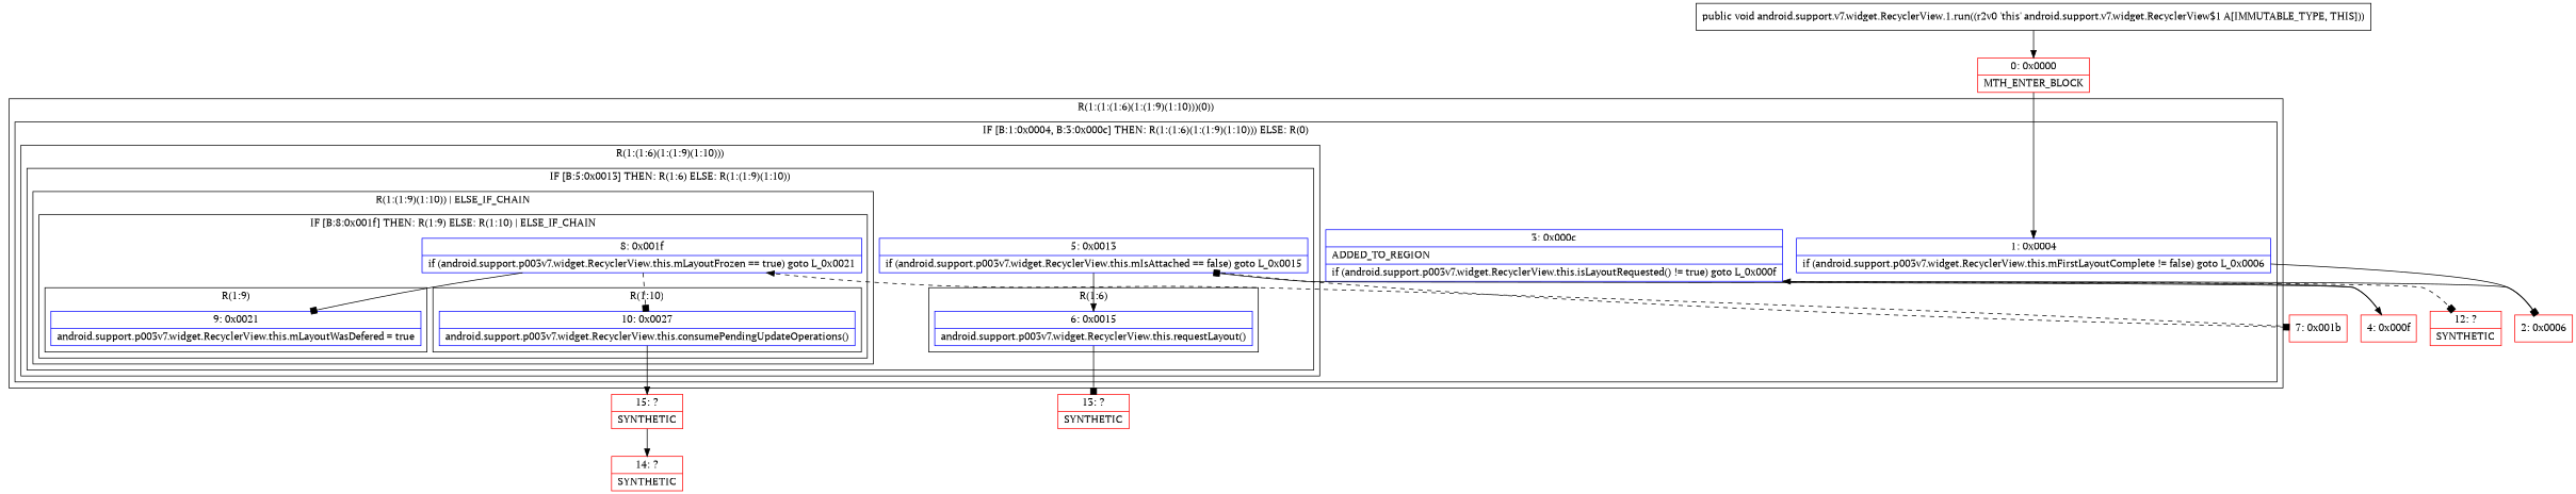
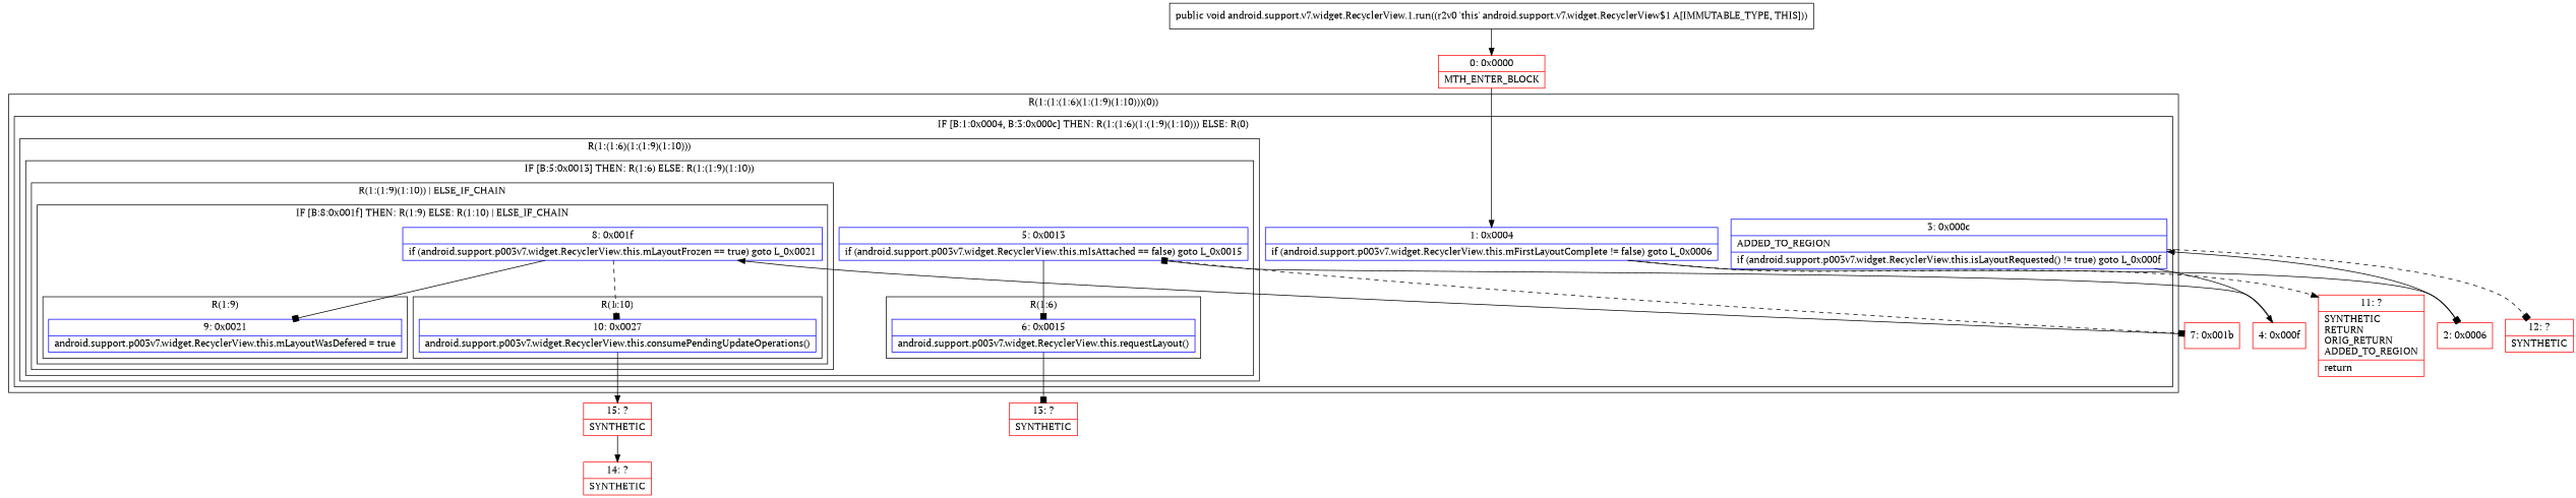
  digraph {
    fontname="PT Serif"
    node [color=red fontname="PT Serif" shape=record]
    edge [arrowhead=box fontname="PT Serif"]
    n1 [color=blue label="{6\:\ 0x0015|android.support.p003v7.widget.RecyclerView.this.requestLayout()\l}"]
    n2 [color=blue label="{9\:\ 0x0021|android.support.p003v7.widget.RecyclerView.this.mLayoutWasDefered = true\l}"]
    n3 [color=blue label="{10\:\ 0x0027|android.support.p003v7.widget.RecyclerView.this.consumePendingUpdateOperations()\l}"]
    n4 [color=blue label="{8\:\ 0x001f|if (android.support.p003v7.widget.RecyclerView.this.mLayoutFrozen == true) goto L_0x0021\l}"]
    n5 [color=blue label="{5\:\ 0x0013|if (android.support.p003v7.widget.RecyclerView.this.mIsAttached == false) goto L_0x0015\l}"]
    n6 [color=blue label="{1\:\ 0x0004|if (android.support.p003v7.widget.RecyclerView.this.mFirstLayoutComplete != false) goto L_0x0006\l}"]
    n7 [color=blue label="{3\:\ 0x000c|ADDED_TO_REGION\l|if (android.support.p003v7.widget.RecyclerView.this.isLayoutRequested() != true) goto L_0x000f\l}"]
    n8 [label="{13\:\ ?|SYNTHETIC\l}"]
    n9 [label="{15\:\ ?|SYNTHETIC\l}"]
    n10 [label="{7\:\ 0x001b}"]
    n11 [label="{2\:\ 0x0006}"]
+   n12 [label="{11\:\ ?|SYNTHETIC\lRETURN\lORIG_RETURN\lADDED_TO_REGION\l|return\l}"]
    n13 [label="{4\:\ 0x000f}"]
    n14 [label="{12\:\ ?|SYNTHETIC\l}"]
    n15 [label="{14\:\ ?|SYNTHETIC\l}"]
    n16 [label="{0\:\ 0x0000|MTH_ENTER_BLOCK\l}"]
    n17 [label="{public void android.support.v7.widget.RecyclerView.1.run((r2v0 'this' android.support.v7.widget.RecyclerView$1 A[IMMUTABLE_TYPE, THIS])) }" color=""]
    subgraph cluster_1 {
      label="R(1:(1:(1:6)(1:(1:9)(1:10)))(0))"
      subgraph cluster_2 {
        label="IF [B:1:0x0004, B:3:0x000c] THEN: R(1:(1:6)(1:(1:9)(1:10))) ELSE: R(0)"
        n6
        n7
        subgraph cluster_3 {
          label="R(1:(1:6)(1:(1:9)(1:10)))"
          subgraph cluster_4 {
            label="IF [B:5:0x0013] THEN: R(1:6) ELSE: R(1:(1:9)(1:10))"
            n5
            subgraph cluster_5 {
              label="R(1:6)"
              n1
            }
            subgraph cluster_6 {
              label="R(1:(1:9)(1:10)) | ELSE_IF_CHAIN\l"
              subgraph cluster_7 {
                label="IF [B:8:0x001f] THEN: R(1:9) ELSE: R(1:10) | ELSE_IF_CHAIN\l"
                n4
                subgraph cluster_8 {
                  label="R(1:9)"
                  n2
                }
                subgraph cluster_9 {
                  label="R(1:10)"
                  n3
                }
              }
            }
          }
        }
        subgraph cluster_10 {
          label="R(0)"
        }
      }
    }
    n1 -> n8
    n3 -> n9 [arrowhead=normal]
    n4 -> n2
    n4 -> n3 [style=dashed]
-   n5 -> n1 [arrowhead=normal]
+   n5 -> n1
    n5 -> n10 [style=dashed]
    n6 -> n11
+   n6 -> n12 [arrowhead=normal style=dashed]
    n7 -> n13 [arrowhead=normal]
    n7 -> n14 [style=dashed]
    n9 -> n15 [arrowhead=normal]
-   n10 -> n4 [arrowhead=normal style=dashed]
+   n10 -> n4 [arrowhead=normal]
    n11 -> n7 [arrowhead=normal]
    n13 -> n5
    n16 -> n6 [arrowhead=normal]
    n17 -> n16 [arrowhead=normal]
  }
